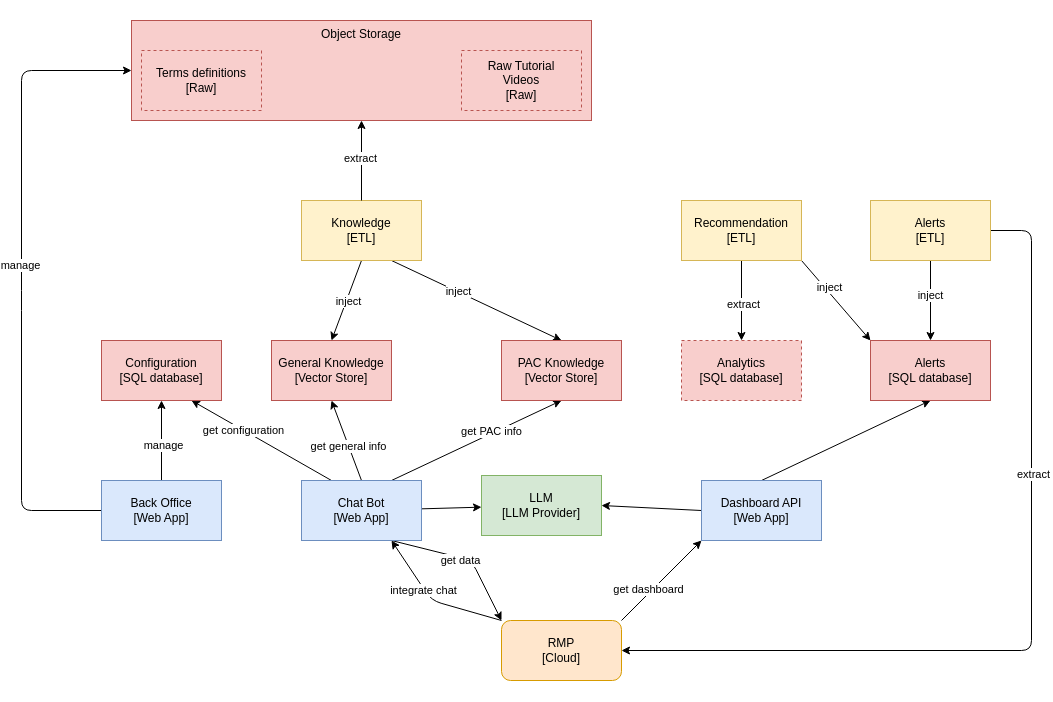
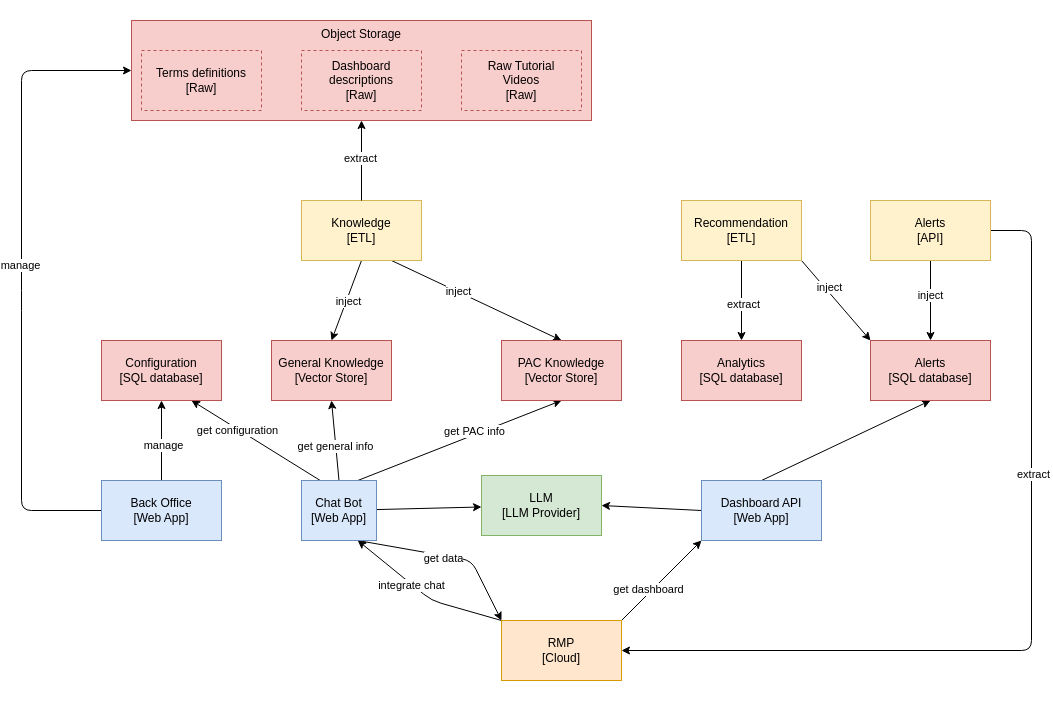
  <mxCell id="0" />
  <mxCell id="1" parent="0" />
  <mxCell id="2" value="Object Storage" style="rounded=0;whiteSpace=wrap;html=1;fillColor=#f8cecc;strokeColor=#b85450;verticalAlign=top;" vertex="1" parent="1"><mxGeometry x="130" y="20" width="460" height="100" as="geometry" /></mxCell>
  <mxCell id="3" style="edgeStyle=none;html=1;exitX=0.75;exitY=0;exitDx=0;exitDy=0;entryX=0.5;entryY=1;entryDx=0;entryDy=0;startArrow=none;startFill=0;endArrow=classic;endFill=1;" edge="1" parent="1" source="12" target="25"><mxGeometry relative="1" as="geometry" /></mxCell>
  <mxCell id="4" value="get PAC info" style="edgeLabel;html=1;align=center;verticalAlign=middle;resizable=0;points=[];" vertex="1" connectable="0" parent="3"><mxGeometry x="-0.015" y="-1" relative="1" as="geometry"><mxPoint x="15" y="-11" as="offset" /></mxGeometry></mxCell>
  <mxCell id="5" style="edgeStyle=none;html=1;exitX=0.5;exitY=0;exitDx=0;exitDy=0;entryX=0.5;entryY=1;entryDx=0;entryDy=0;startArrow=none;startFill=0;endArrow=classic;endFill=1;" edge="1" parent="1" source="12" target="13"><mxGeometry relative="1" as="geometry" /></mxCell>
  <mxCell id="6" value="get general info" style="edgeLabel;html=1;align=center;verticalAlign=middle;resizable=0;points=[];" vertex="1" connectable="0" parent="5"><mxGeometry x="-0.125" y="1" relative="1" as="geometry"><mxPoint as="offset" /></mxGeometry></mxCell>
  <mxCell id="7" style="edgeStyle=none;html=1;exitX=0.25;exitY=0;exitDx=0;exitDy=0;entryX=0.75;entryY=1;entryDx=0;entryDy=0;" edge="1" parent="1" source="12" target="31"><mxGeometry relative="1" as="geometry" /></mxCell>
  <mxCell id="8" value="get configuration" style="edgeLabel;html=1;align=center;verticalAlign=middle;resizable=0;points=[];" vertex="1" connectable="0" parent="7"><mxGeometry x="-0.094" relative="1" as="geometry"><mxPoint x="-25" y="-14" as="offset" /></mxGeometry></mxCell>
  <mxCell id="9" value="" style="edgeStyle=none;html=1;" edge="1" parent="1" source="12" target="24"><mxGeometry relative="1" as="geometry" /></mxCell>
  <mxCell id="10" style="edgeStyle=none;html=1;exitX=0.75;exitY=1;exitDx=0;exitDy=0;entryX=0;entryY=0;entryDx=0;entryDy=0;" edge="1" parent="1" source="12" target="36"><mxGeometry relative="1" as="geometry"><Array as="points"><mxPoint x="470" y="560" /></Array></mxGeometry></mxCell>
  <mxCell id="11" value="get data" style="edgeLabel;html=1;align=center;verticalAlign=middle;resizable=0;points=[];" vertex="1" connectable="0" parent="10"><mxGeometry x="-0.046" y="-2" relative="1" as="geometry"><mxPoint as="offset" /></mxGeometry></mxCell>
- <mxCell id="12" value="Chat Bot&lt;div&gt;[Web App]&lt;/div&gt;" style="rounded=0;whiteSpace=wrap;html=1;fillColor=#dae8fc;strokeColor=#6c8ebf;" vertex="1" parent="1"><mxGeometry x="300" y="480" width="120" height="60" as="geometry" /></mxCell>
+ <mxCell id="12" value="Chat Bot&lt;div&gt;[Web App]&lt;/div&gt;" style="rounded=0;whiteSpace=wrap;html=1;fillColor=#dae8fc;strokeColor=#6c8ebf;" vertex="1" parent="1"><mxGeometry x="300" y="480" width="75" height="60" as="geometry" /></mxCell>
  <mxCell id="13" value="General Knowledge&lt;div&gt;[Vector Store]&lt;/div&gt;" style="rounded=0;whiteSpace=wrap;html=1;fillColor=#f8cecc;strokeColor=#b85450;" vertex="1" parent="1"><mxGeometry x="270" y="340" width="120" height="60" as="geometry" /></mxCell>
  <mxCell id="14" style="edgeStyle=none;html=1;exitX=0.5;exitY=1;exitDx=0;exitDy=0;entryX=0.5;entryY=0;entryDx=0;entryDy=0;" edge="1" parent="1" source="18" target="13"><mxGeometry relative="1" as="geometry" /></mxCell>
  <mxCell id="15" value="inject" style="edgeLabel;html=1;align=center;verticalAlign=middle;resizable=0;points=[];" vertex="1" connectable="0" parent="14"><mxGeometry x="0.013" y="2" relative="1" as="geometry"><mxPoint as="offset" /></mxGeometry></mxCell>
  <mxCell id="16" style="edgeStyle=none;html=1;exitX=0.75;exitY=1;exitDx=0;exitDy=0;entryX=0.5;entryY=0;entryDx=0;entryDy=0;" edge="1" parent="1" source="18" target="25"><mxGeometry relative="1" as="geometry" /></mxCell>
  <mxCell id="17" value="inject" style="edgeLabel;html=1;align=center;verticalAlign=middle;resizable=0;points=[];" vertex="1" connectable="0" parent="16"><mxGeometry x="-0.224" y="1" relative="1" as="geometry"><mxPoint as="offset" /></mxGeometry></mxCell>
  <mxCell id="18" value="Knowledge&lt;br&gt;[&lt;span style=&quot;color: rgb(0, 0, 0);&quot;&gt;ETL&lt;/span&gt;]" style="rounded=0;whiteSpace=wrap;html=1;fillColor=#fff2cc;strokeColor=#d6b656;" vertex="1" parent="1"><mxGeometry x="300" y="200" width="120" height="60" as="geometry" /></mxCell>
  <mxCell id="19" value="Raw Tutorial&lt;div&gt;Videos&lt;br&gt;&lt;span style=&quot;color: rgb(0, 0, 0);&quot;&gt;[Raw]&lt;/span&gt;&lt;/div&gt;" style="rounded=0;whiteSpace=wrap;html=1;fillColor=#f8cecc;strokeColor=#b85450;dashed=1;" vertex="1" parent="1"><mxGeometry x="460" y="50" width="120" height="60" as="geometry" /></mxCell>
  <mxCell id="20" style="edgeStyle=none;html=1;exitX=0.5;exitY=1;exitDx=0;exitDy=0;entryX=0.5;entryY=0;entryDx=0;entryDy=0;startArrow=classic;startFill=1;endArrow=none;endFill=0;" edge="1" parent="1" source="2" target="18"><mxGeometry relative="1" as="geometry" /></mxCell>
  <mxCell id="21" value="&lt;span style=&quot;color: rgb(0, 0, 0);&quot;&gt;extract&lt;/span&gt;" style="edgeLabel;html=1;align=center;verticalAlign=middle;resizable=0;points=[];" vertex="1" connectable="0" parent="20"><mxGeometry x="-0.077" y="-2" relative="1" as="geometry"><mxPoint as="offset" /></mxGeometry></mxCell>
+ <mxCell id="22" value="Dashboard descriptions&lt;br&gt;[Raw]" style="rounded=0;whiteSpace=wrap;html=1;fillColor=#f8cecc;strokeColor=#b85450;dashed=1;" vertex="1" parent="1"><mxGeometry x="300" y="50" width="120" height="60" as="geometry" /></mxCell>
  <mxCell id="23" value="Terms definitions&lt;div&gt;[Raw]&lt;/div&gt;" style="rounded=0;whiteSpace=wrap;html=1;fillColor=#f8cecc;strokeColor=#b85450;dashed=1;" vertex="1" parent="1"><mxGeometry x="140" y="50" width="120" height="60" as="geometry" /></mxCell>
  <mxCell id="24" value="LLM&lt;div&gt;[LLM Provider]&lt;/div&gt;" style="rounded=0;whiteSpace=wrap;html=1;fillColor=#d5e8d4;strokeColor=#82b366;" vertex="1" parent="1"><mxGeometry x="480" y="475" width="120" height="60" as="geometry" /></mxCell>
  <mxCell id="25" value="PAC Knowledge&lt;div&gt;[Vector Store]&lt;/div&gt;" style="rounded=0;whiteSpace=wrap;html=1;fillColor=#f8cecc;strokeColor=#b85450;" vertex="1" parent="1"><mxGeometry x="500" y="340" width="120" height="60" as="geometry" /></mxCell>
  <mxCell id="26" style="edgeStyle=none;html=1;exitX=0.5;exitY=0;exitDx=0;exitDy=0;entryX=0.5;entryY=1;entryDx=0;entryDy=0;" edge="1" parent="1" source="30" target="31"><mxGeometry relative="1" as="geometry" /></mxCell>
  <mxCell id="27" value="manage" style="edgeLabel;html=1;align=center;verticalAlign=middle;resizable=0;points=[];" vertex="1" connectable="0" parent="26"><mxGeometry x="-0.099" y="-1" relative="1" as="geometry"><mxPoint as="offset" /></mxGeometry></mxCell>
  <mxCell id="28" style="edgeStyle=none;html=1;exitX=0;exitY=0.5;exitDx=0;exitDy=0;entryX=0;entryY=0.5;entryDx=0;entryDy=0;" edge="1" parent="1" source="30" target="2"><mxGeometry relative="1" as="geometry"><Array as="points"><mxPoint x="20" y="510" /><mxPoint x="20" y="300" /><mxPoint x="20" y="70" /></Array></mxGeometry></mxCell>
  <mxCell id="29" value="manage" style="edgeLabel;html=1;align=center;verticalAlign=middle;resizable=0;points=[];" vertex="1" connectable="0" parent="28"><mxGeometry x="0.035" y="2" relative="1" as="geometry"><mxPoint as="offset" /></mxGeometry></mxCell>
  <mxCell id="30" value="&lt;div&gt;&lt;font color=&quot;#000000&quot;&gt;Back Office&lt;/font&gt;&lt;/div&gt;&lt;div&gt;[Web App]&lt;/div&gt;" style="rounded=0;whiteSpace=wrap;html=1;fillColor=#dae8fc;strokeColor=#6c8ebf;" vertex="1" parent="1"><mxGeometry x="100" y="480" width="120" height="60" as="geometry" /></mxCell>
  <mxCell id="31" value="&lt;div&gt;&lt;font color=&quot;#000000&quot;&gt;Configuration&lt;br&gt;&lt;/font&gt;&lt;/div&gt;&lt;div&gt;[SQL database]&lt;/div&gt;" style="rounded=0;whiteSpace=wrap;html=1;fillColor=#f8cecc;strokeColor=#b85450;" vertex="1" parent="1"><mxGeometry x="100" y="340" width="120" height="60" as="geometry" /></mxCell>
  <mxCell id="32" style="edgeStyle=none;html=1;exitX=1;exitY=0;exitDx=0;exitDy=0;entryX=0;entryY=1;entryDx=0;entryDy=0;" edge="1" parent="1" source="36" target="39"><mxGeometry relative="1" as="geometry" /></mxCell>
  <mxCell id="33" value="get dashboard" style="edgeLabel;html=1;align=center;verticalAlign=middle;resizable=0;points=[];" vertex="1" connectable="0" parent="32"><mxGeometry x="-0.281" y="4" relative="1" as="geometry"><mxPoint as="offset" /></mxGeometry></mxCell>
  <mxCell id="34" style="edgeStyle=none;html=1;exitX=0;exitY=0;exitDx=0;exitDy=0;entryX=0.75;entryY=1;entryDx=0;entryDy=0;" edge="1" parent="1" source="36" target="12"><mxGeometry relative="1" as="geometry"><Array as="points"><mxPoint x="430" y="600" /></Array></mxGeometry></mxCell>
  <mxCell id="35" value="integrate chat" style="edgeLabel;html=1;align=center;verticalAlign=middle;resizable=0;points=[];" vertex="1" connectable="0" parent="34"><mxGeometry x="0.182" y="1" relative="1" as="geometry"><mxPoint as="offset" /></mxGeometry></mxCell>
- <mxCell id="36" value="RMP&lt;div&gt;&lt;font color=&quot;#000000&quot;&gt;[Cloud]&lt;/font&gt;&lt;/div&gt;" style="whiteSpace=wrap;html=1;fillColor=#ffe6cc;strokeColor=#d79b00;rounded=1;" vertex="1" parent="1"><mxGeometry x="500" y="620" width="120" height="60" as="geometry" /></mxCell>
+ <mxCell id="36" value="RMP&lt;div&gt;&lt;font color=&quot;#000000&quot;&gt;[Cloud]&lt;/font&gt;&lt;/div&gt;" style="rounded=0;whiteSpace=wrap;html=1;fillColor=#ffe6cc;strokeColor=#d79b00;" vertex="1" parent="1"><mxGeometry x="500" y="620" width="120" height="60" as="geometry" /></mxCell>
  <mxCell id="37" style="edgeStyle=none;html=1;exitX=0.5;exitY=0;exitDx=0;exitDy=0;entryX=0.5;entryY=1;entryDx=0;entryDy=0;" edge="1" parent="1" source="39" target="40"><mxGeometry relative="1" as="geometry" /></mxCell>
  <mxCell id="38" style="edgeStyle=none;html=1;exitX=0;exitY=0.5;exitDx=0;exitDy=0;entryX=1;entryY=0.5;entryDx=0;entryDy=0;" edge="1" parent="1" source="39" target="24"><mxGeometry relative="1" as="geometry" /></mxCell>
  <mxCell id="39" value="&lt;div&gt;&lt;font color=&quot;#000000&quot;&gt;Dashboard API&lt;/font&gt;&lt;/div&gt;&lt;div&gt;[Web App]&lt;/div&gt;" style="rounded=0;whiteSpace=wrap;html=1;fillColor=#dae8fc;strokeColor=#6c8ebf;" vertex="1" parent="1"><mxGeometry x="700" y="480" width="120" height="60" as="geometry" /></mxCell>
  <mxCell id="40" value="&lt;div&gt;&lt;font color=&quot;#000000&quot;&gt;Alerts&lt;/font&gt;&lt;/div&gt;&lt;div&gt;[SQL database]&lt;/div&gt;" style="rounded=0;whiteSpace=wrap;html=1;fillColor=#f8cecc;strokeColor=#b85450;" vertex="1" parent="1"><mxGeometry x="869" y="340" width="120" height="60" as="geometry" /></mxCell>
  <mxCell id="41" style="edgeStyle=none;html=1;exitX=1;exitY=0.5;exitDx=0;exitDy=0;entryX=1;entryY=0.5;entryDx=0;entryDy=0;" edge="1" parent="1" source="45" target="36"><mxGeometry relative="1" as="geometry"><Array as="points"><mxPoint x="1030" y="230" /><mxPoint x="1030" y="650" /></Array></mxGeometry></mxCell>
  <mxCell id="42" value="extract" style="edgeLabel;html=1;align=center;verticalAlign=middle;resizable=0;points=[];" vertex="1" connectable="0" parent="41"><mxGeometry x="-0.347" y="1" relative="1" as="geometry"><mxPoint as="offset" /></mxGeometry></mxCell>
  <mxCell id="43" value="" style="edgeStyle=none;html=1;" edge="1" parent="1" source="45" target="40"><mxGeometry relative="1" as="geometry" /></mxCell>
  <mxCell id="44" value="inject" style="edgeLabel;html=1;align=center;verticalAlign=middle;resizable=0;points=[];" vertex="1" connectable="0" parent="43"><mxGeometry x="-0.15" y="-1" relative="1" as="geometry"><mxPoint as="offset" /></mxGeometry></mxCell>
- <mxCell id="45" value="Alerts&lt;br&gt;[ETL]" style="rounded=0;whiteSpace=wrap;html=1;fillColor=#fff2cc;strokeColor=#d6b656;" vertex="1" parent="1"><mxGeometry x="869" y="200" width="120" height="60" as="geometry" /></mxCell>
- <mxCell id="46" value="&lt;div&gt;&lt;font color=&quot;#000000&quot;&gt;Analytics&lt;br&gt;&lt;/font&gt;&lt;/div&gt;&lt;div&gt;[SQL database]&lt;/div&gt;" style="rounded=0;whiteSpace=wrap;html=1;fillColor=#f8cecc;strokeColor=#b85450;dashed=1;" vertex="1" parent="1"><mxGeometry x="680" y="340" width="120" height="60" as="geometry" /></mxCell>
+ <mxCell id="45" value="Alerts&lt;br&gt;[API]" style="rounded=0;whiteSpace=wrap;html=1;fillColor=#fff2cc;strokeColor=#d6b656;" vertex="1" parent="1"><mxGeometry x="869" y="200" width="120" height="60" as="geometry" /></mxCell>
+ <mxCell id="46" value="&lt;div&gt;&lt;font color=&quot;#000000&quot;&gt;Analytics&lt;br&gt;&lt;/font&gt;&lt;/div&gt;&lt;div&gt;[SQL database]&lt;/div&gt;" style="rounded=0;whiteSpace=wrap;html=1;fillColor=#f8cecc;strokeColor=#b85450;" vertex="1" parent="1"><mxGeometry x="680" y="340" width="120" height="60" as="geometry" /></mxCell>
  <mxCell id="47" style="edgeStyle=none;html=1;exitX=0.5;exitY=1;exitDx=0;exitDy=0;entryX=0.5;entryY=0;entryDx=0;entryDy=0;" edge="1" parent="1" source="51" target="46"><mxGeometry relative="1" as="geometry" /></mxCell>
  <mxCell id="48" value="extract" style="edgeLabel;html=1;align=center;verticalAlign=middle;resizable=0;points=[];" vertex="1" connectable="0" parent="47"><mxGeometry x="0.065" y="1" relative="1" as="geometry"><mxPoint as="offset" /></mxGeometry></mxCell>
  <mxCell id="49" style="edgeStyle=none;html=1;exitX=1;exitY=1;exitDx=0;exitDy=0;entryX=0;entryY=0;entryDx=0;entryDy=0;" edge="1" parent="1" source="51" target="40"><mxGeometry relative="1" as="geometry" /></mxCell>
  <mxCell id="50" value="inject" style="edgeLabel;html=1;align=center;verticalAlign=middle;resizable=0;points=[];" vertex="1" connectable="0" parent="49"><mxGeometry x="-0.285" y="4" relative="1" as="geometry"><mxPoint as="offset" /></mxGeometry></mxCell>
  <mxCell id="51" value="Recommendation&lt;br&gt;[ETL]" style="rounded=0;whiteSpace=wrap;html=1;fillColor=#fff2cc;strokeColor=#d6b656;" vertex="1" parent="1"><mxGeometry x="680" y="200" width="120" height="60" as="geometry" /></mxCell>
  <mxCell id="52" value="Untitled Layer" parent="0" />
